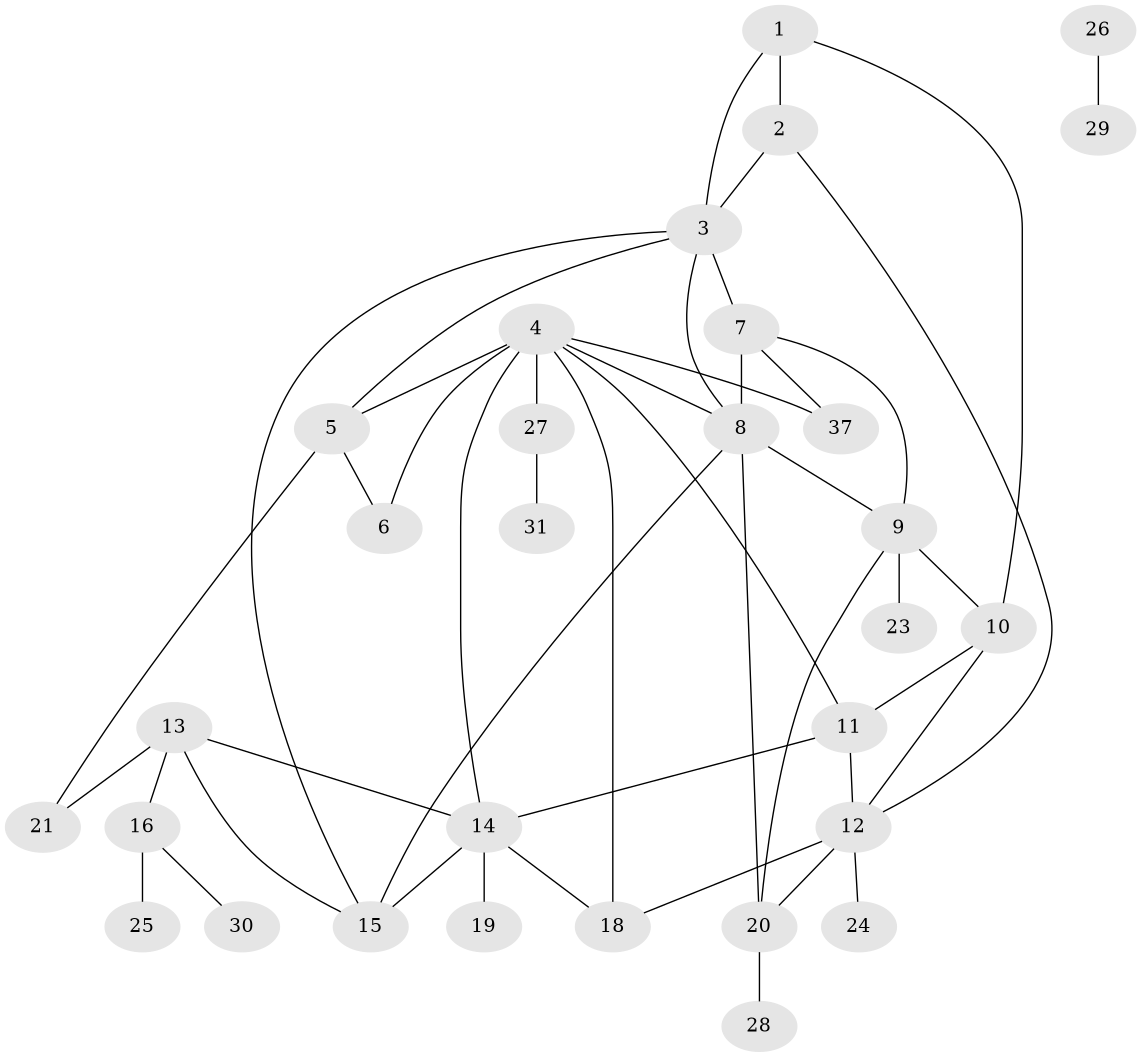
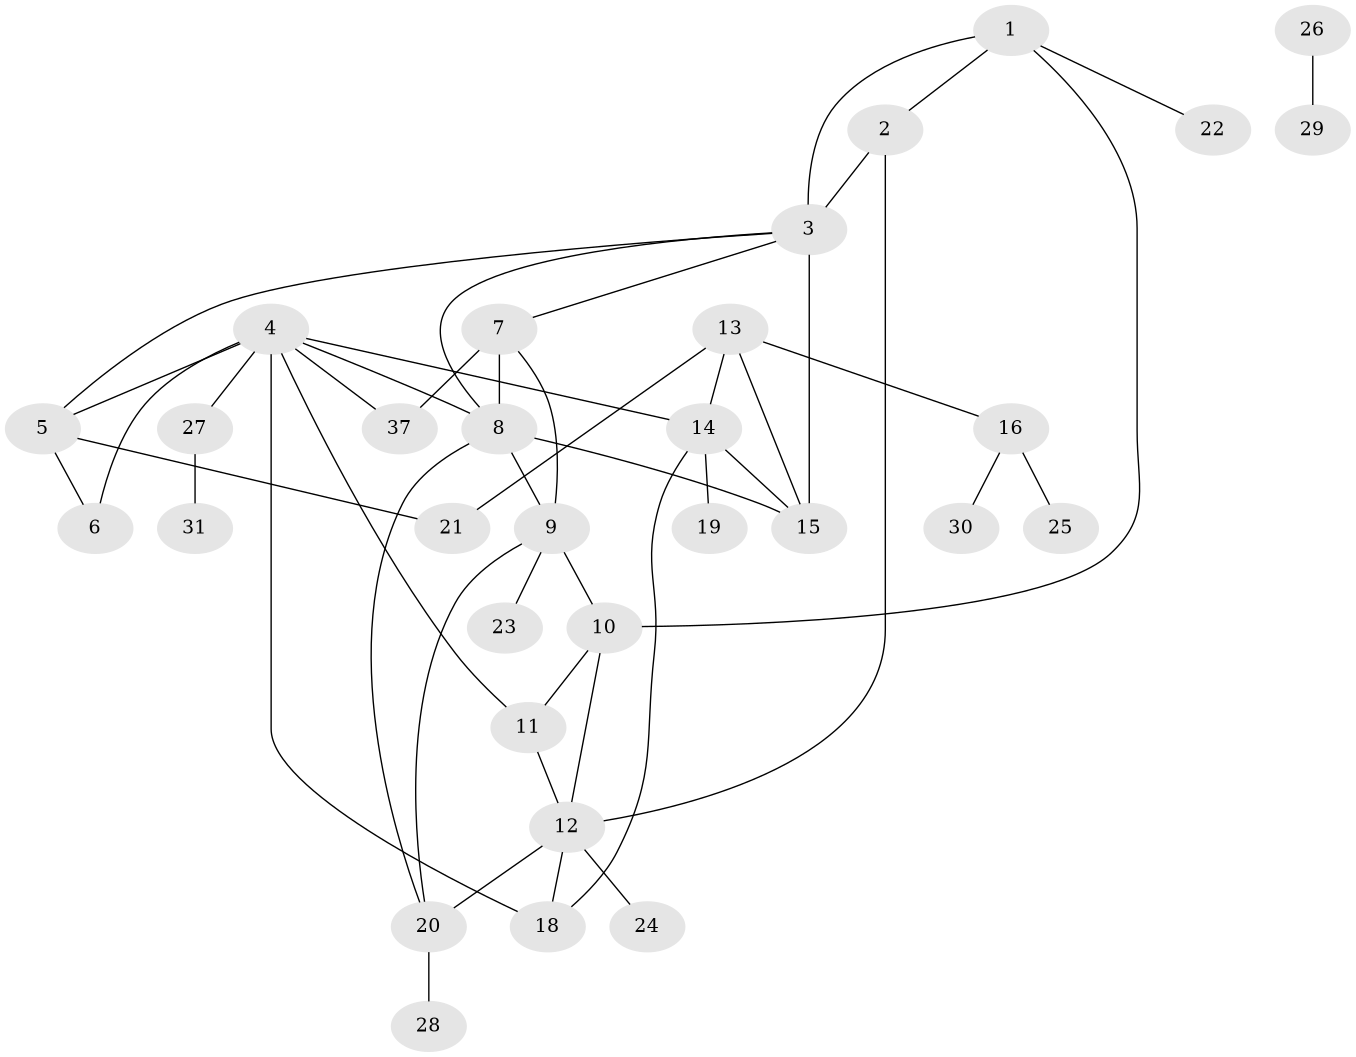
  graph {
    node [color=gray90 style=filled]
    edge [weight=1.0]
    1
    2
    3
    10
+   22
    12
    5
    7
    8
    15
    6
    21
    11
    18
    20
    24
    n17 [label=37]
    9
    4
    14
    27
    19
    31
    23
    28
    26
    29
    13
    16
    25
    30
    1 -- 2
    1 -- 3
    1 -- 10
+   1 -- 22
    2 -- 3 [weight=2.0]
    2 -- 12
    3 -- 5
    3 -- 7
    3 -- 8
    3 -- 15
    10 -- 12
    10 -- 11
    12 -- 18
    12 -- 20
    12 -- 24
    5 -- 6
    5 -- 21
    7 -- 8 [weight=6.0]
    7 -- n17
    7 -- 9
    8 -- 15
    8 -- 20
    8 -- 9
    11 -- 12
-   11 -- 14
    20 -- 28
    9 -- 10 [weight=2.0]
    9 -- 20
    9 -- 23 [weight=3.0]
    4 -- 5
    4 -- 8 [weight=2.0]
    4 -- 6 [weight=3.0]
    4 -- 11
    4 -- 18
    4 -- n17
    4 -- 14
    4 -- 27
    14 -- 15
    14 -- 18
    14 -- 19
    27 -- 31
    26 -- 29
    13 -- 15
    13 -- 21
    13 -- 14
    13 -- 16
    16 -- 25 [weight=2.0]
    16 -- 30
  }
